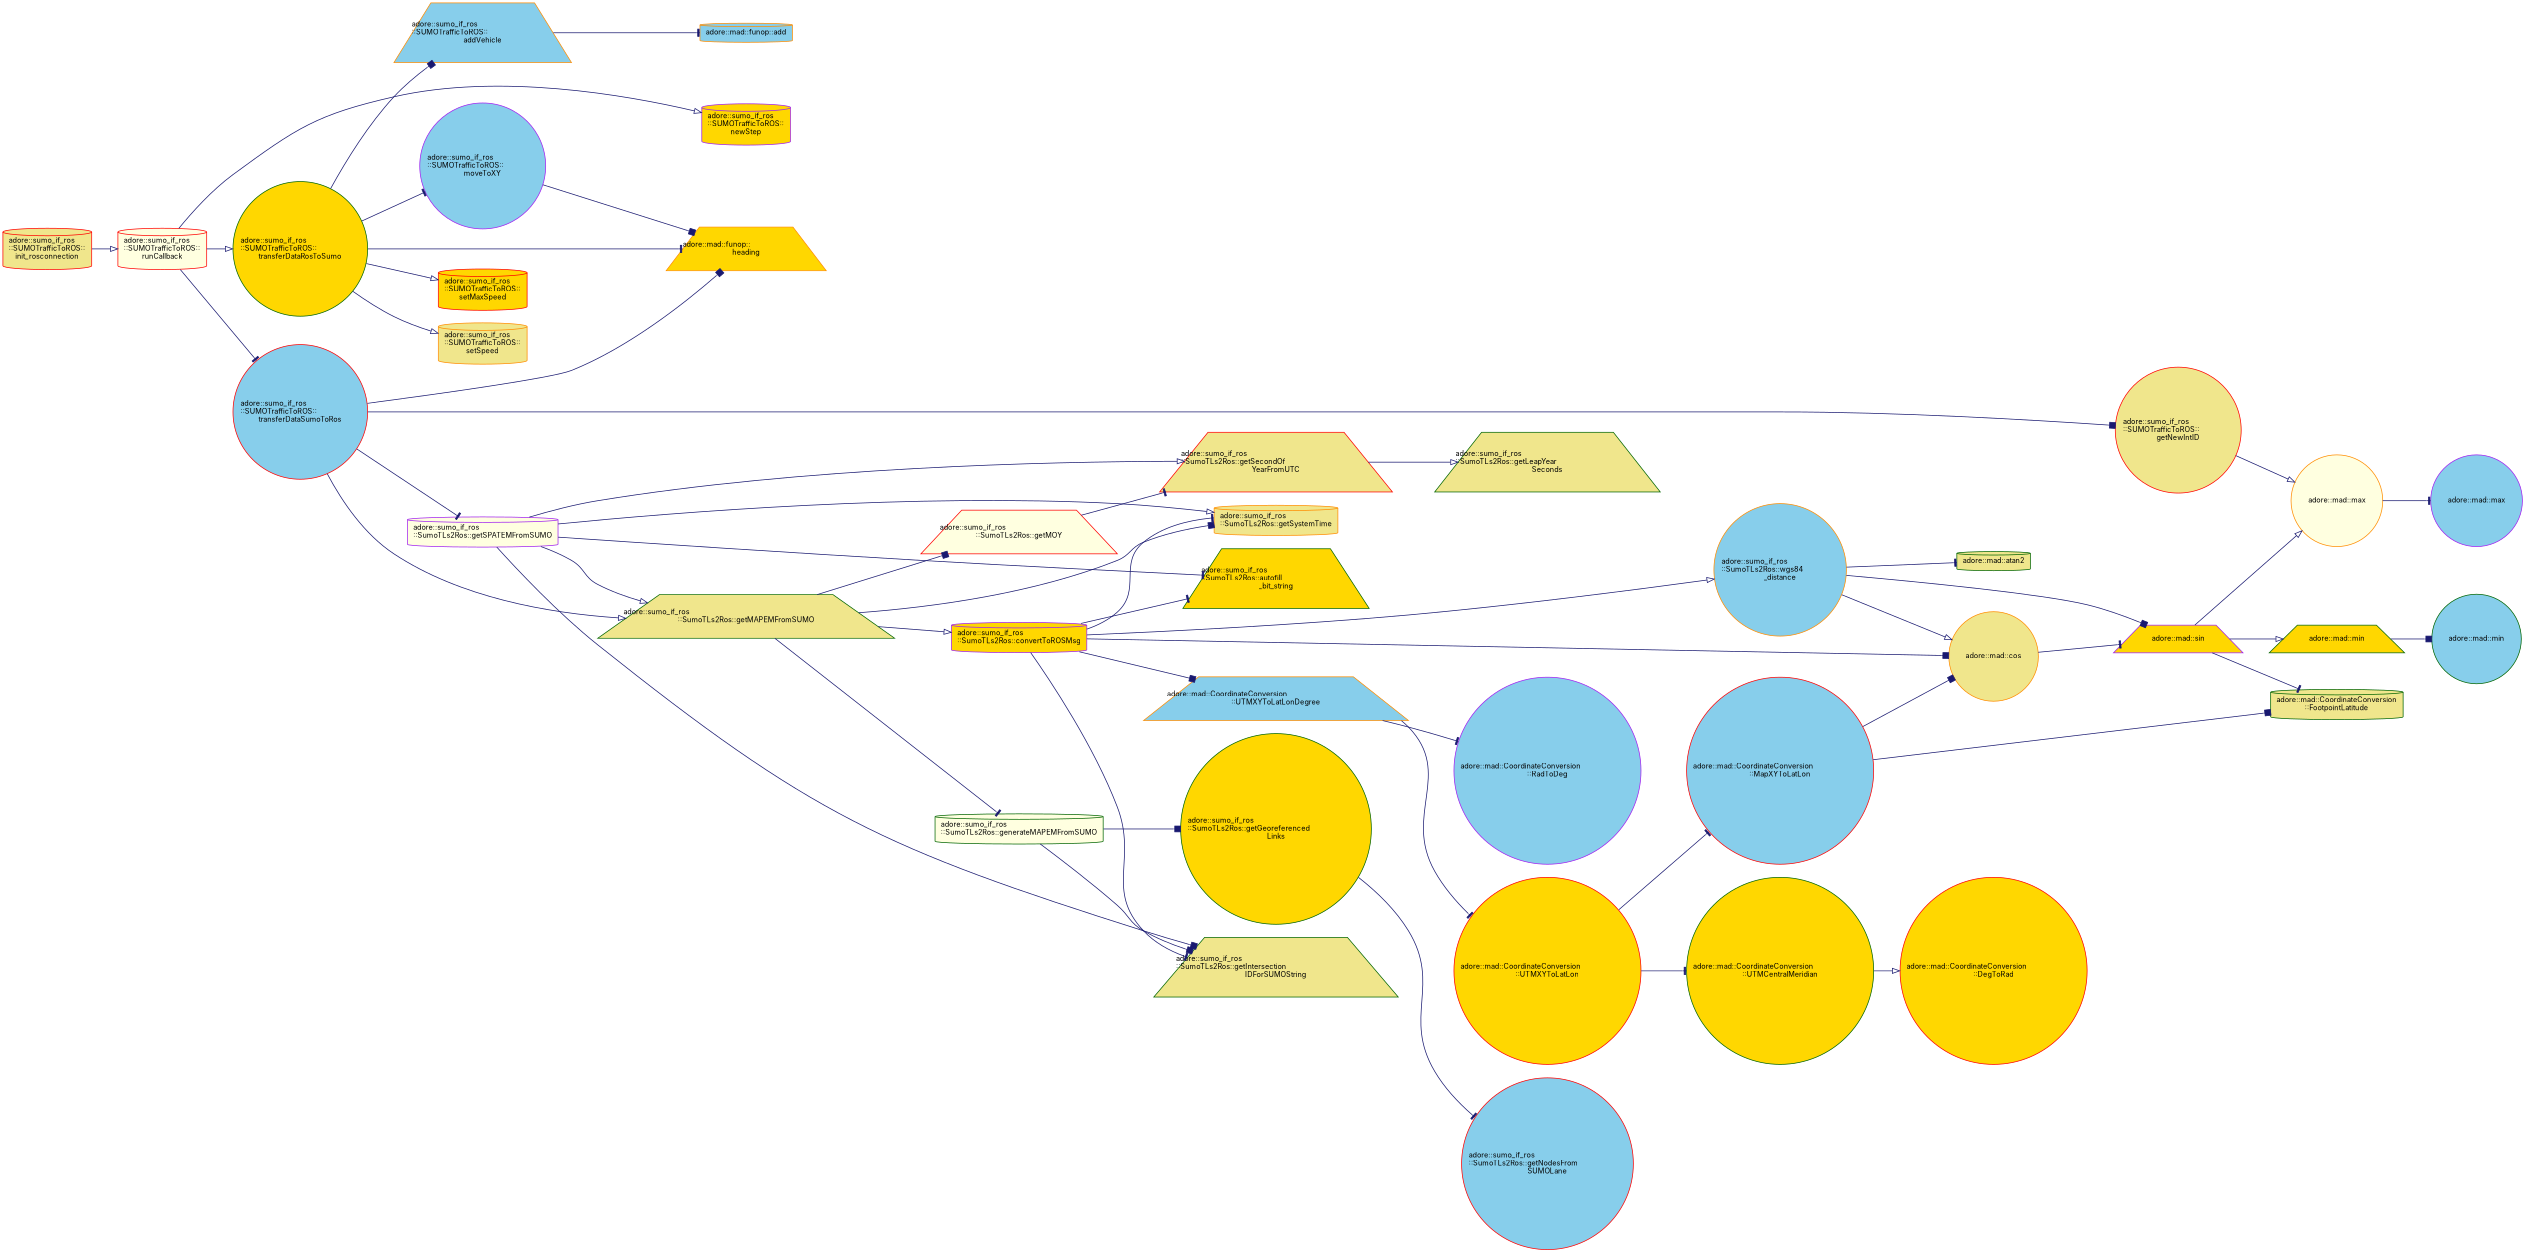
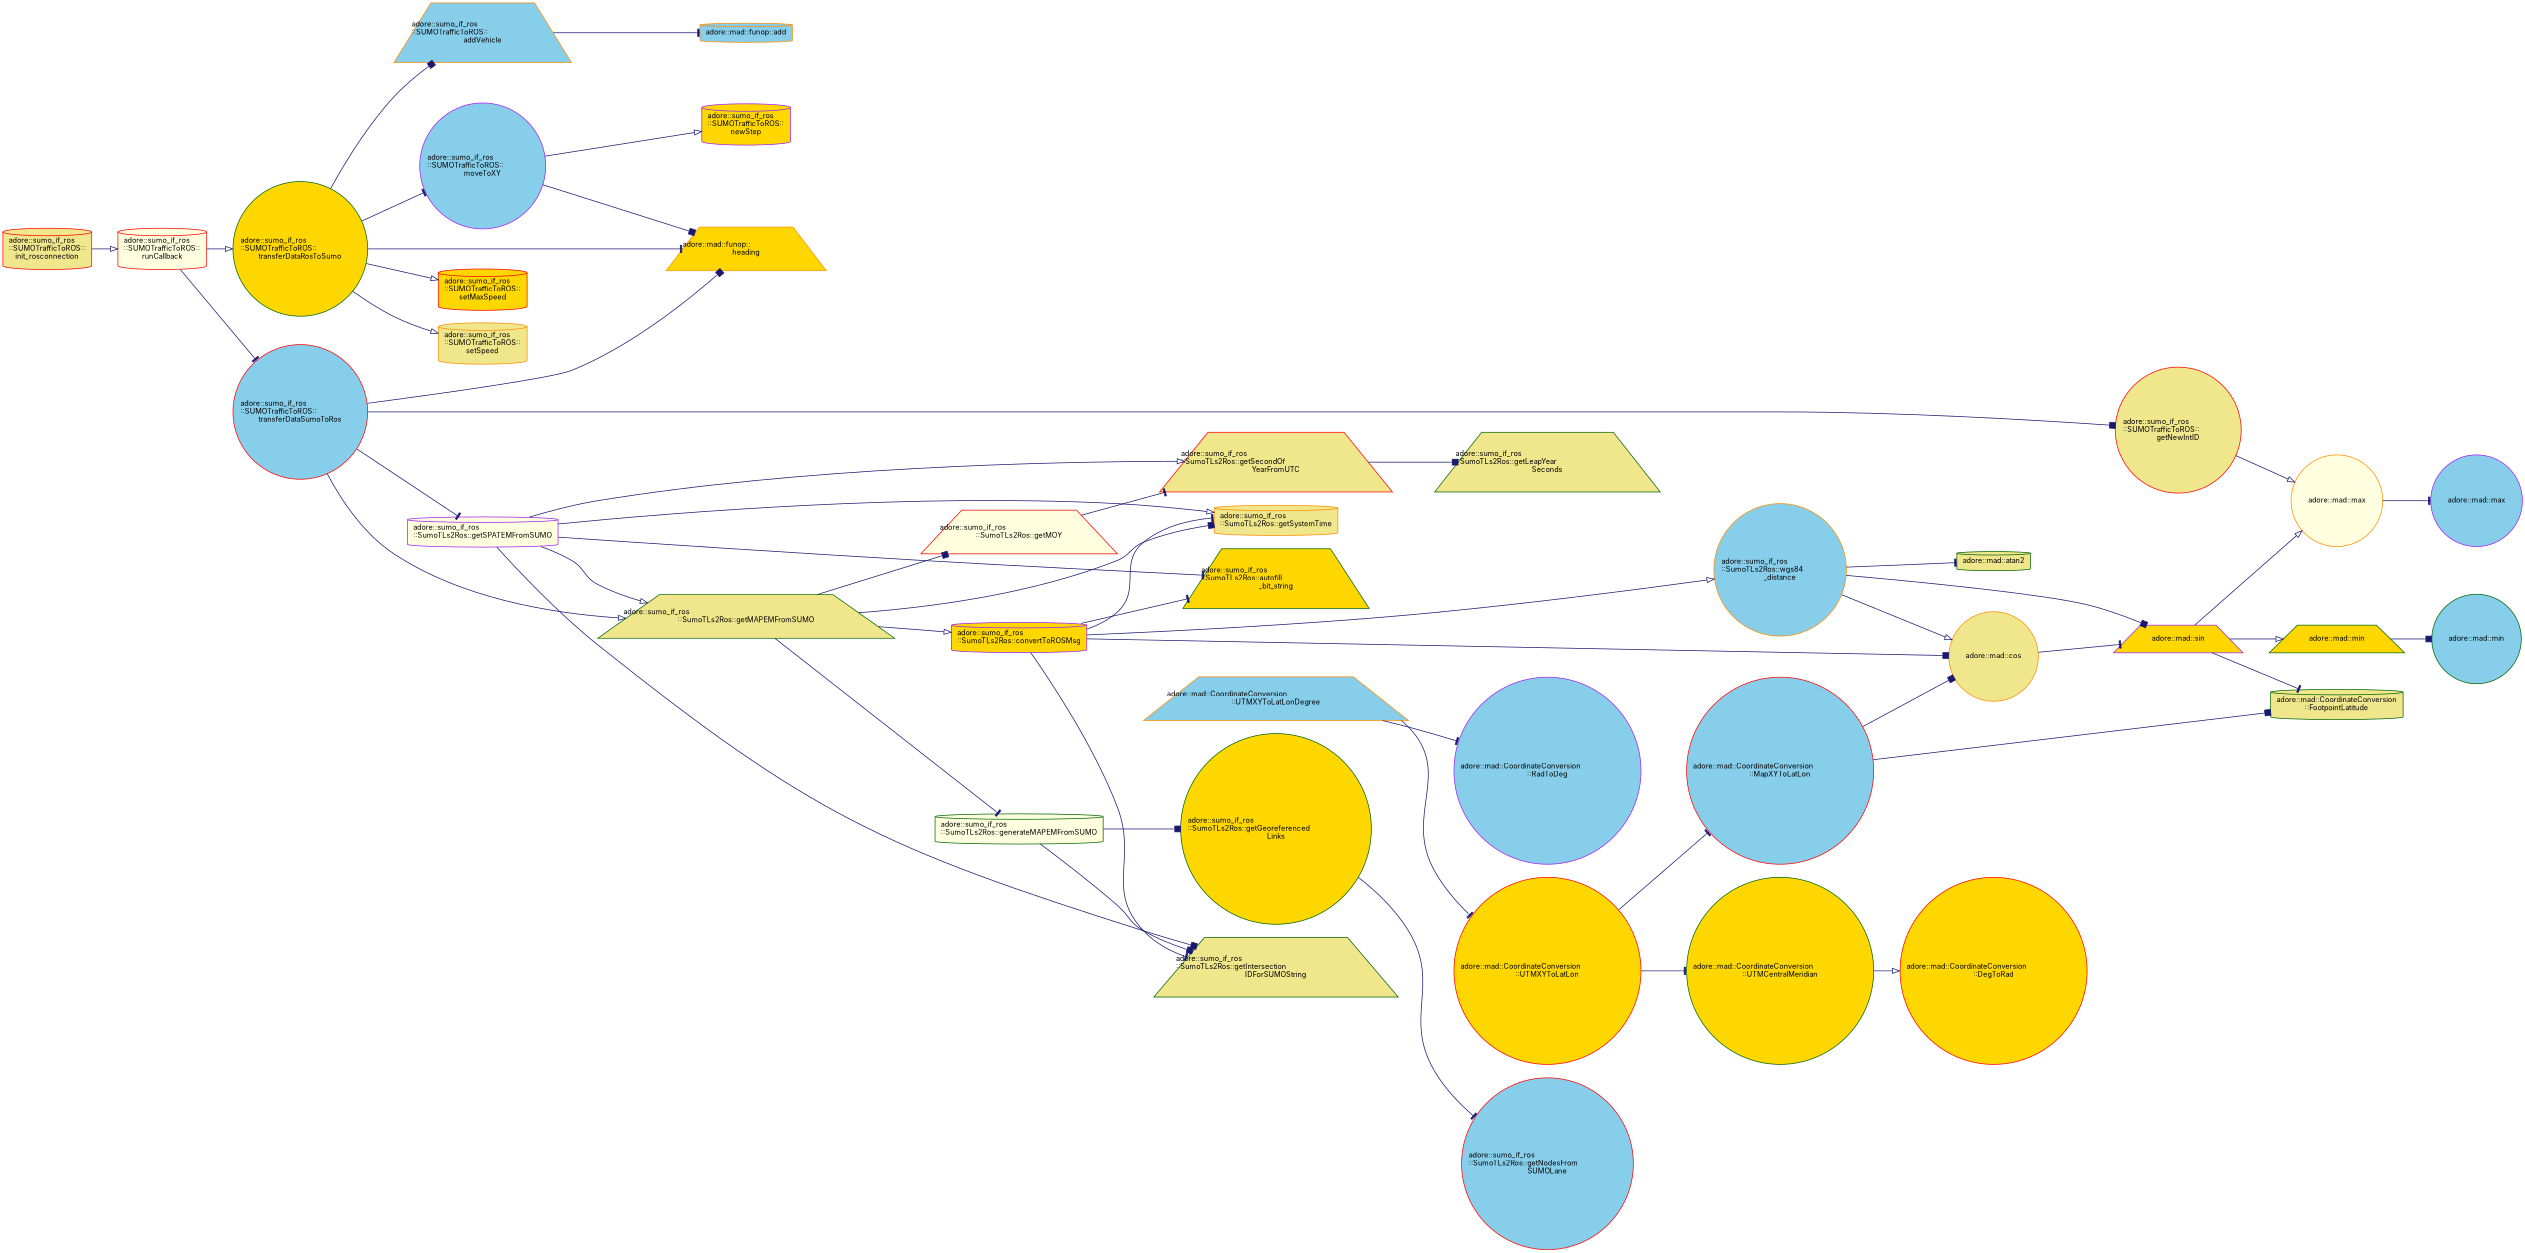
  digraph {
    fontname=Inter
    rankdir=LR
    node [color=darkgreen fillcolor=gold fontname=Inter fontsize=10 shape=circle style=filled]
    edge [arrowhead=tee color=midnightblue fontname=Inter fontsize=10 labelfontname=Helvetica labelfontsize=10 style=solid]
    n1 [color=red fillcolor=khaki fontcolor=black height=0.2 label="adore::sumo_if_ros\l::SUMOTrafficToROS::\linit_rosconnection" shape=cylinder width=0.4]
    n2 [color=red fillcolor=lightyellow height=0.2 label="adore::sumo_if_ros\l::SUMOTrafficToROS::\lrunCallback" shape=cylinder width=0.4]
    n3 [color=purple height=0.2 label="adore::sumo_if_ros\l::SUMOTrafficToROS::\lnewStep" shape=cylinder width=0.4]
    n4 [height=0.2 label="adore::sumo_if_ros\l::SUMOTrafficToROS::\ltransferDataRosToSumo" width=0.4]
    n5 [color=red fillcolor=skyblue height=0.2 label="adore::sumo_if_ros\l::SUMOTrafficToROS::\ltransferDataSumoToRos" width=0.4]
    n6 [color=darkorange fillcolor=skyblue height=0.2 label="adore::sumo_if_ros\l::SUMOTrafficToROS::\laddVehicle" shape=trapezium width=0.4]
    n7 [color=darkorange height=0.2 label="adore::mad::funop::\lheading" shape=trapezium width=0.4]
    n8 [color=purple fillcolor=skyblue height=0.2 label="adore::sumo_if_ros\l::SUMOTrafficToROS::\lmoveToXY" width=0.4]
    n9 [color=red height=0.2 label="adore::sumo_if_ros\l::SUMOTrafficToROS::\lsetMaxSpeed" shape=cylinder width=0.4]
    n10 [color=darkorange fillcolor=khaki height=0.2 label="adore::sumo_if_ros\l::SUMOTrafficToROS::\lsetSpeed" shape=cylinder width=0.4]
    n11 [fillcolor=khaki height=0.2 label="adore::sumo_if_ros\l::SumoTLs2Ros::getMAPEMFromSUMO" shape=trapezium width=0.4]
    n12 [color=red fillcolor=khaki height=0.2 label="adore::sumo_if_ros\l::SUMOTrafficToROS::\lgetNewIntID" width=0.4]
    n13 [color=purple fillcolor=lightyellow height=0.2 label="adore::sumo_if_ros\l::SumoTLs2Ros::getSPATEMFromSUMO" shape=cylinder width=0.4]
    n14 [color=darkorange fillcolor=skyblue height=0.2 label="adore::mad::funop::add" shape=cylinder width=0.4]
    n15 [color=purple height=0.2 label="adore::sumo_if_ros\l::SumoTLs2Ros::convertToROSMsg" shape=cylinder width=0.4]
    n16 [color=red fillcolor=lightyellow height=0.2 label="adore::sumo_if_ros\l::SumoTLs2Ros::getMOY" shape=trapezium width=0.4]
    n17 [fillcolor=lightyellow height=0.2 label="adore::sumo_if_ros\l::SumoTLs2Ros::generateMAPEMFromSUMO" shape=cylinder width=0.4]
    n18 [color=darkorange fillcolor=khaki height=0.2 label="adore::sumo_if_ros\l::SumoTLs2Ros::getSystemTime" shape=cylinder width=0.4]
    n19 [color=darkorange fillcolor=lightyellow height=0.2 label="adore::mad::max" width=0.4]
    n20 [height=0.2 label="adore::sumo_if_ros\l::SumoTLs2Ros::autofill\l_bit_string" shape=trapezium width=0.4]
    n21 [fillcolor=khaki height=0.2 label="adore::sumo_if_ros\l::SumoTLs2Ros::getIntersection\lIDForSUMOString" shape=trapezium width=0.4]
    n22 [color=red fillcolor=khaki height=0.2 label="adore::sumo_if_ros\l::SumoTLs2Ros::getSecondOf\lYearFromUTC" shape=trapezium width=0.4]
    n23 [color=darkorange fillcolor=khaki height=0.2 label="adore::mad::cos" width=0.4]
    n24 [color=darkorange fillcolor=skyblue height=0.2 label="adore::mad::CoordinateConversion\l::UTMXYToLatLonDegree" shape=trapezium width=0.4]
    n25 [color=darkorange fillcolor=skyblue height=0.2 label="adore::sumo_if_ros\l::SumoTLs2Ros::wgs84\l_distance" width=0.4]
    n26 [height=0.2 label="adore::sumo_if_ros\l::SumoTLs2Ros::getGeoreferenced\lLinks" width=0.4]
    n27 [color=purple height=0.2 label="adore::mad::sin" shape=trapezium width=0.4]
    n28 [color=purple fillcolor=skyblue height=0.2 label="adore::mad::CoordinateConversion\l::RadToDeg" width=0.4]
    n29 [color=red height=0.2 label="adore::mad::CoordinateConversion\l::UTMXYToLatLon" width=0.4]
    n30 [fillcolor=khaki height=0.2 label="adore::mad::atan2" shape=cylinder width=0.4]
    n31 [height=0.2 label="adore::mad::min" shape=trapezium width=0.4]
    n32 [fillcolor=khaki height=0.2 label="adore::mad::CoordinateConversion\l::FootpointLatitude" shape=cylinder width=0.4]
    n33 [color=purple fillcolor=skyblue height=0.2 label="adore::mad::max" width=0.4]
    n34 [fillcolor=skyblue height=0.2 label="adore::mad::min" width=0.4]
    n35 [fillcolor=khaki height=0.2 label="adore::sumo_if_ros\l::SumoTLs2Ros::getLeapYear\lSeconds" shape=trapezium width=0.4]
    n36 [color=red fillcolor=skyblue height=0.2 label="adore::mad::CoordinateConversion\l::MapXYToLatLon" width=0.4]
    n37 [height=0.2 label="adore::mad::CoordinateConversion\l::UTMCentralMeridian" width=0.4]
    n38 [color=red height=0.2 label="adore::mad::CoordinateConversion\l::DegToRad" width=0.4]
    n39 [color=red fillcolor=skyblue height=0.2 label="adore::sumo_if_ros\l::SumoTLs2Ros::getNodesFrom\lSUMOLane" width=0.4]
    n1 -> n2 [arrowhead=onormal]
-   n2 -> n3 [arrowhead=onormal]
+   n8 -> n3 [arrowhead=onormal]
    n2 -> n4 [arrowhead=onormal]
    n2 -> n5
    n4 -> n6 [arrowhead=box]
    n4 -> n7
    n4 -> n8
    n4 -> n9 [arrowhead=onormal]
    n4 -> n10 [arrowhead=onormal]
    n5 -> n7 [arrowhead=box]
    n5 -> n11 [arrowhead=onormal]
    n5 -> n12 [arrowhead=box]
    n5 -> n13
    n6 -> n14
    n8 -> n7 [arrowhead=box]
    n11 -> n15 [arrowhead=onormal]
    n11 -> n16 [arrowhead=box]
    n11 -> n17
    n11 -> n18 [arrowhead=box]
    n12 -> n19 [arrowhead=onormal]
    n13 -> n11 [arrowhead=onormal]
    n13 -> n18 [arrowhead=onormal]
    n13 -> n20
    n13 -> n21 [arrowhead=box]
    n13 -> n22 [arrowhead=onormal]
    n15 -> n18
    n15 -> n20
    n15 -> n21
    n15 -> n23 [arrowhead=box]
-   n15 -> n24 [arrowhead=box]
    n15 -> n25 [arrowhead=onormal]
    n16 -> n22
    n17 -> n21 [arrowhead=box]
    n17 -> n26 [arrowhead=box]
    n19 -> n33
-   n22 -> n35 [arrowhead=onormal]
+   n22 -> n35 [arrowhead=box]
    n23 -> n27
    n24 -> n28
    n24 -> n29
    n25 -> n23 [arrowhead=onormal]
    n25 -> n27 [arrowhead=box]
    n25 -> n30
    n26 -> n39
    n27 -> n19 [arrowhead=onormal]
    n27 -> n31 [arrowhead=onormal]
    n27 -> n32
    n29 -> n36
    n29 -> n37
    n31 -> n34 [arrowhead=box]
    n36 -> n23 [arrowhead=box]
    n36 -> n32 [arrowhead=box]
    n37 -> n38 [arrowhead=onormal]
  }
